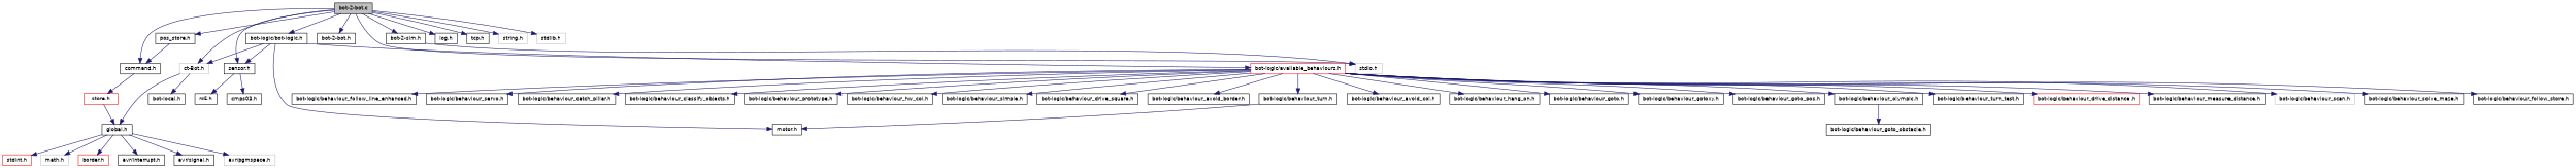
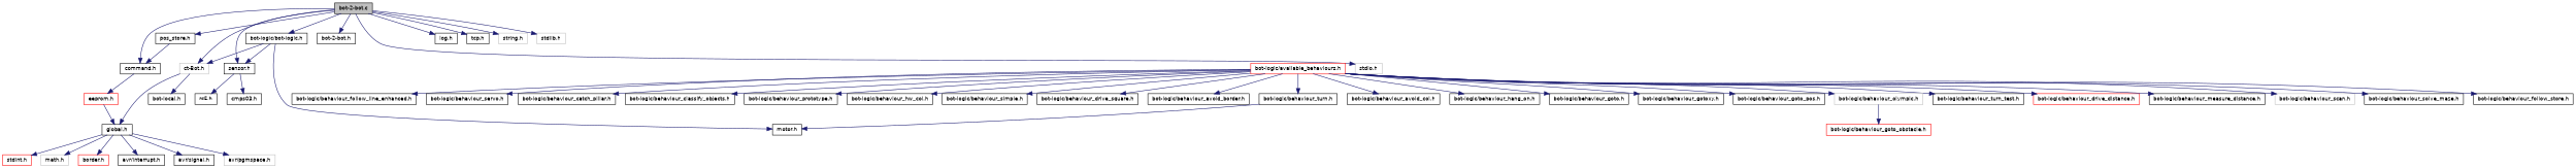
  digraph {
    node [color=black fillcolor=white fontname=Helvetica fontsize=10 shape=record style=filled]
    edge [color=midnightblue fontname=Helvetica fontsize=10 labelfontname=Helvetica labelfontsize=10 style=solid]
    n1 [fillcolor=grey75 fontcolor=black height=0.2 label="bot-2-bot.c" width=0.4]
    n2 [color=grey75 height=0.2 label="ct-Bot.h" width=0.4]
    n3 [height=0.2 label="bot-logic/bot-logic.h" width=0.4]
    n4 [height=0.2 label="sensor.h" width=0.4]
    n5 [height=0.2 label="command.h" width=0.4]
    n6 [height=0.2 label="bot-2-bot.h" width=0.4]
-   n7 [height=0.2 label="bot-2-sim.h" width=0.4]
    n8 [color=grey75 height=0.2 label="stdio.h" width=0.4]
    n9 [height=0.2 label="log.h" width=0.4]
    n10 [height=0.2 label="tcp.h" width=0.4]
    n11 [height=0.2 label="pos_store.h" width=0.4]
    n12 [color=grey75 height=0.2 label="string.h" width=0.4]
    n13 [color=grey75 height=0.2 label="stdlib.h" width=0.4]
    n14 [height=0.2 label="global.h" width=0.4]
    n15 [height=0.2 label="bot-local.h" width=0.4]
    n16 [height=0.2 label="motor.h" width=0.4]
    n17 [color=red height=0.2 label="bot-logic/available_behaviours.h" width=0.4]
    n18 [height=0.2 label="rc5.h" width=0.4]
    n19 [height=0.2 label="cmps03.h" width=0.4]
-   n20 [color=red height=0.2 label="store.h" width=0.4]
+   n20 [color=red height=0.2 label="eeprom.h" width=0.4]
    n21 [color=red height=0.2 label="stdint.h" width=0.4]
    n22 [color=grey75 height=0.2 label="math.h" width=0.4]
    n23 [color=red height=0.2 label="border.h" width=0.4]
    n24 [height=0.2 label="avr/interrupt.h" width=0.4]
    n25 [height=0.2 label="avr/signal.h" width=0.4]
    n26 [color=grey75 height=0.2 label="avr/pgmspace.h" width=0.4]
    n27 [height=0.2 label="bot-logic/behaviour_prototype.h" width=0.4]
    n28 [height=0.2 label="bot-logic/behaviour_hw_col.h" width=0.4]
    n29 [height=0.2 label="bot-logic/behaviour_simple.h" width=0.4]
    n30 [height=0.2 label="bot-logic/behaviour_drive_square.h" width=0.4]
    n31 [height=0.2 label="bot-logic/behaviour_avoid_border.h" width=0.4]
    n32 [height=0.2 label="bot-logic/behaviour_avoid_col.h" width=0.4]
    n33 [height=0.2 label="bot-logic/behaviour_hang_on.h" width=0.4]
    n34 [height=0.2 label="bot-logic/behaviour_goto.h" width=0.4]
    n35 [height=0.2 label="bot-logic/behaviour_gotoxy.h" width=0.4]
    n36 [height=0.2 label="bot-logic/behaviour_goto_pos.h" width=0.4]
    n37 [height=0.2 label="bot-logic/behaviour_turn.h" width=0.4]
    n38 [height=0.2 label="bot-logic/behaviour_turn_test.h" width=0.4]
    n39 [color=red height=0.2 label="bot-logic/behaviour_drive_distance.h" width=0.4]
    n40 [height=0.2 label="bot-logic/behaviour_measure_distance.h" width=0.4]
    n41 [color=grey75 height=0.2 label="bot-logic/behaviour_scan.h" width=0.4]
    n42 [height=0.2 label="bot-logic/behaviour_solve_maze.h" width=0.4]
    n43 [height=0.2 label="bot-logic/behaviour_follow_store.h" width=0.4]
    n44 [height=0.2 label="bot-logic/behaviour_follow_line_enhanced.h" width=0.4]
-   n45 [height=0.2 label="bot-logic/behaviour_olympic.h" width=0.4]
+   n45 [color=grey75 height=0.2 label="bot-logic/behaviour_olympic.h" width=0.4]
    n46 [height=0.2 label="bot-logic/behaviour_servo.h" width=0.4]
    n47 [height=0.2 label="bot-logic/behaviour_catch_pillar.h" width=0.4]
    n48 [height=0.2 label="bot-logic/behaviour_classify_objects.h" width=0.4]
-   n49 [height=0.2 label="bot-logic/behaviour_goto_obstacle.h" width=0.4]
+   n49 [color=red height=0.2 label="bot-logic/behaviour_goto_obstacle.h" width=0.4]
    n1 -> n2
    n1 -> n3
    n1 -> n4
    n1 -> n5
    n1 -> n6
-   n1 -> n7
    n1 -> n8
    n1 -> n9
    n1 -> n10
    n1 -> n11
    n1 -> n12
    n1 -> n13
    n2 -> n14
    n2 -> n15
    n3 -> n2
    n3 -> n4
    n3 -> n16
-   n3 -> n17
    n4 -> n18
    n4 -> n19
    n5 -> n20
-   n7 -> n8
    n11 -> n5
    n14 -> n21
    n14 -> n22
    n14 -> n23
    n14 -> n24
    n14 -> n25
    n14 -> n26
    n17 -> n27
    n17 -> n28
    n17 -> n29
    n17 -> n30
    n17 -> n31
    n17 -> n32
    n17 -> n33
    n17 -> n34
    n17 -> n35
    n17 -> n36
    n17 -> n37
    n17 -> n38
    n17 -> n39
    n17 -> n40
    n17 -> n41
    n17 -> n42
    n17 -> n43
    n17 -> n44
    n17 -> n45
    n17 -> n46
    n17 -> n47
    n17 -> n48
    n20 -> n14
    n37 -> n16
    n45 -> n49
  }
